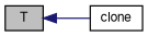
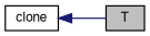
  digraph {
    rankdir=LR
    node [color=black fontname=FreeSans fontsize=10 shape=record]
    n1 [fillcolor=grey75 fontcolor=black height=0.2 label=T style=filled width=0.4]
    n2 [height=0.2 label=clone width=0.4]
-   n1 -> n2 [color=midnightblue dir=back fontname=FreeSans fontsize=10 labelfontname=FreeSans labelfontsize=10 style=solid]
+   n2 -> n1 [color=midnightblue dir=back fontname=FreeSans fontsize=10 labelfontname=FreeSans labelfontsize=10 style=solid]
  }
